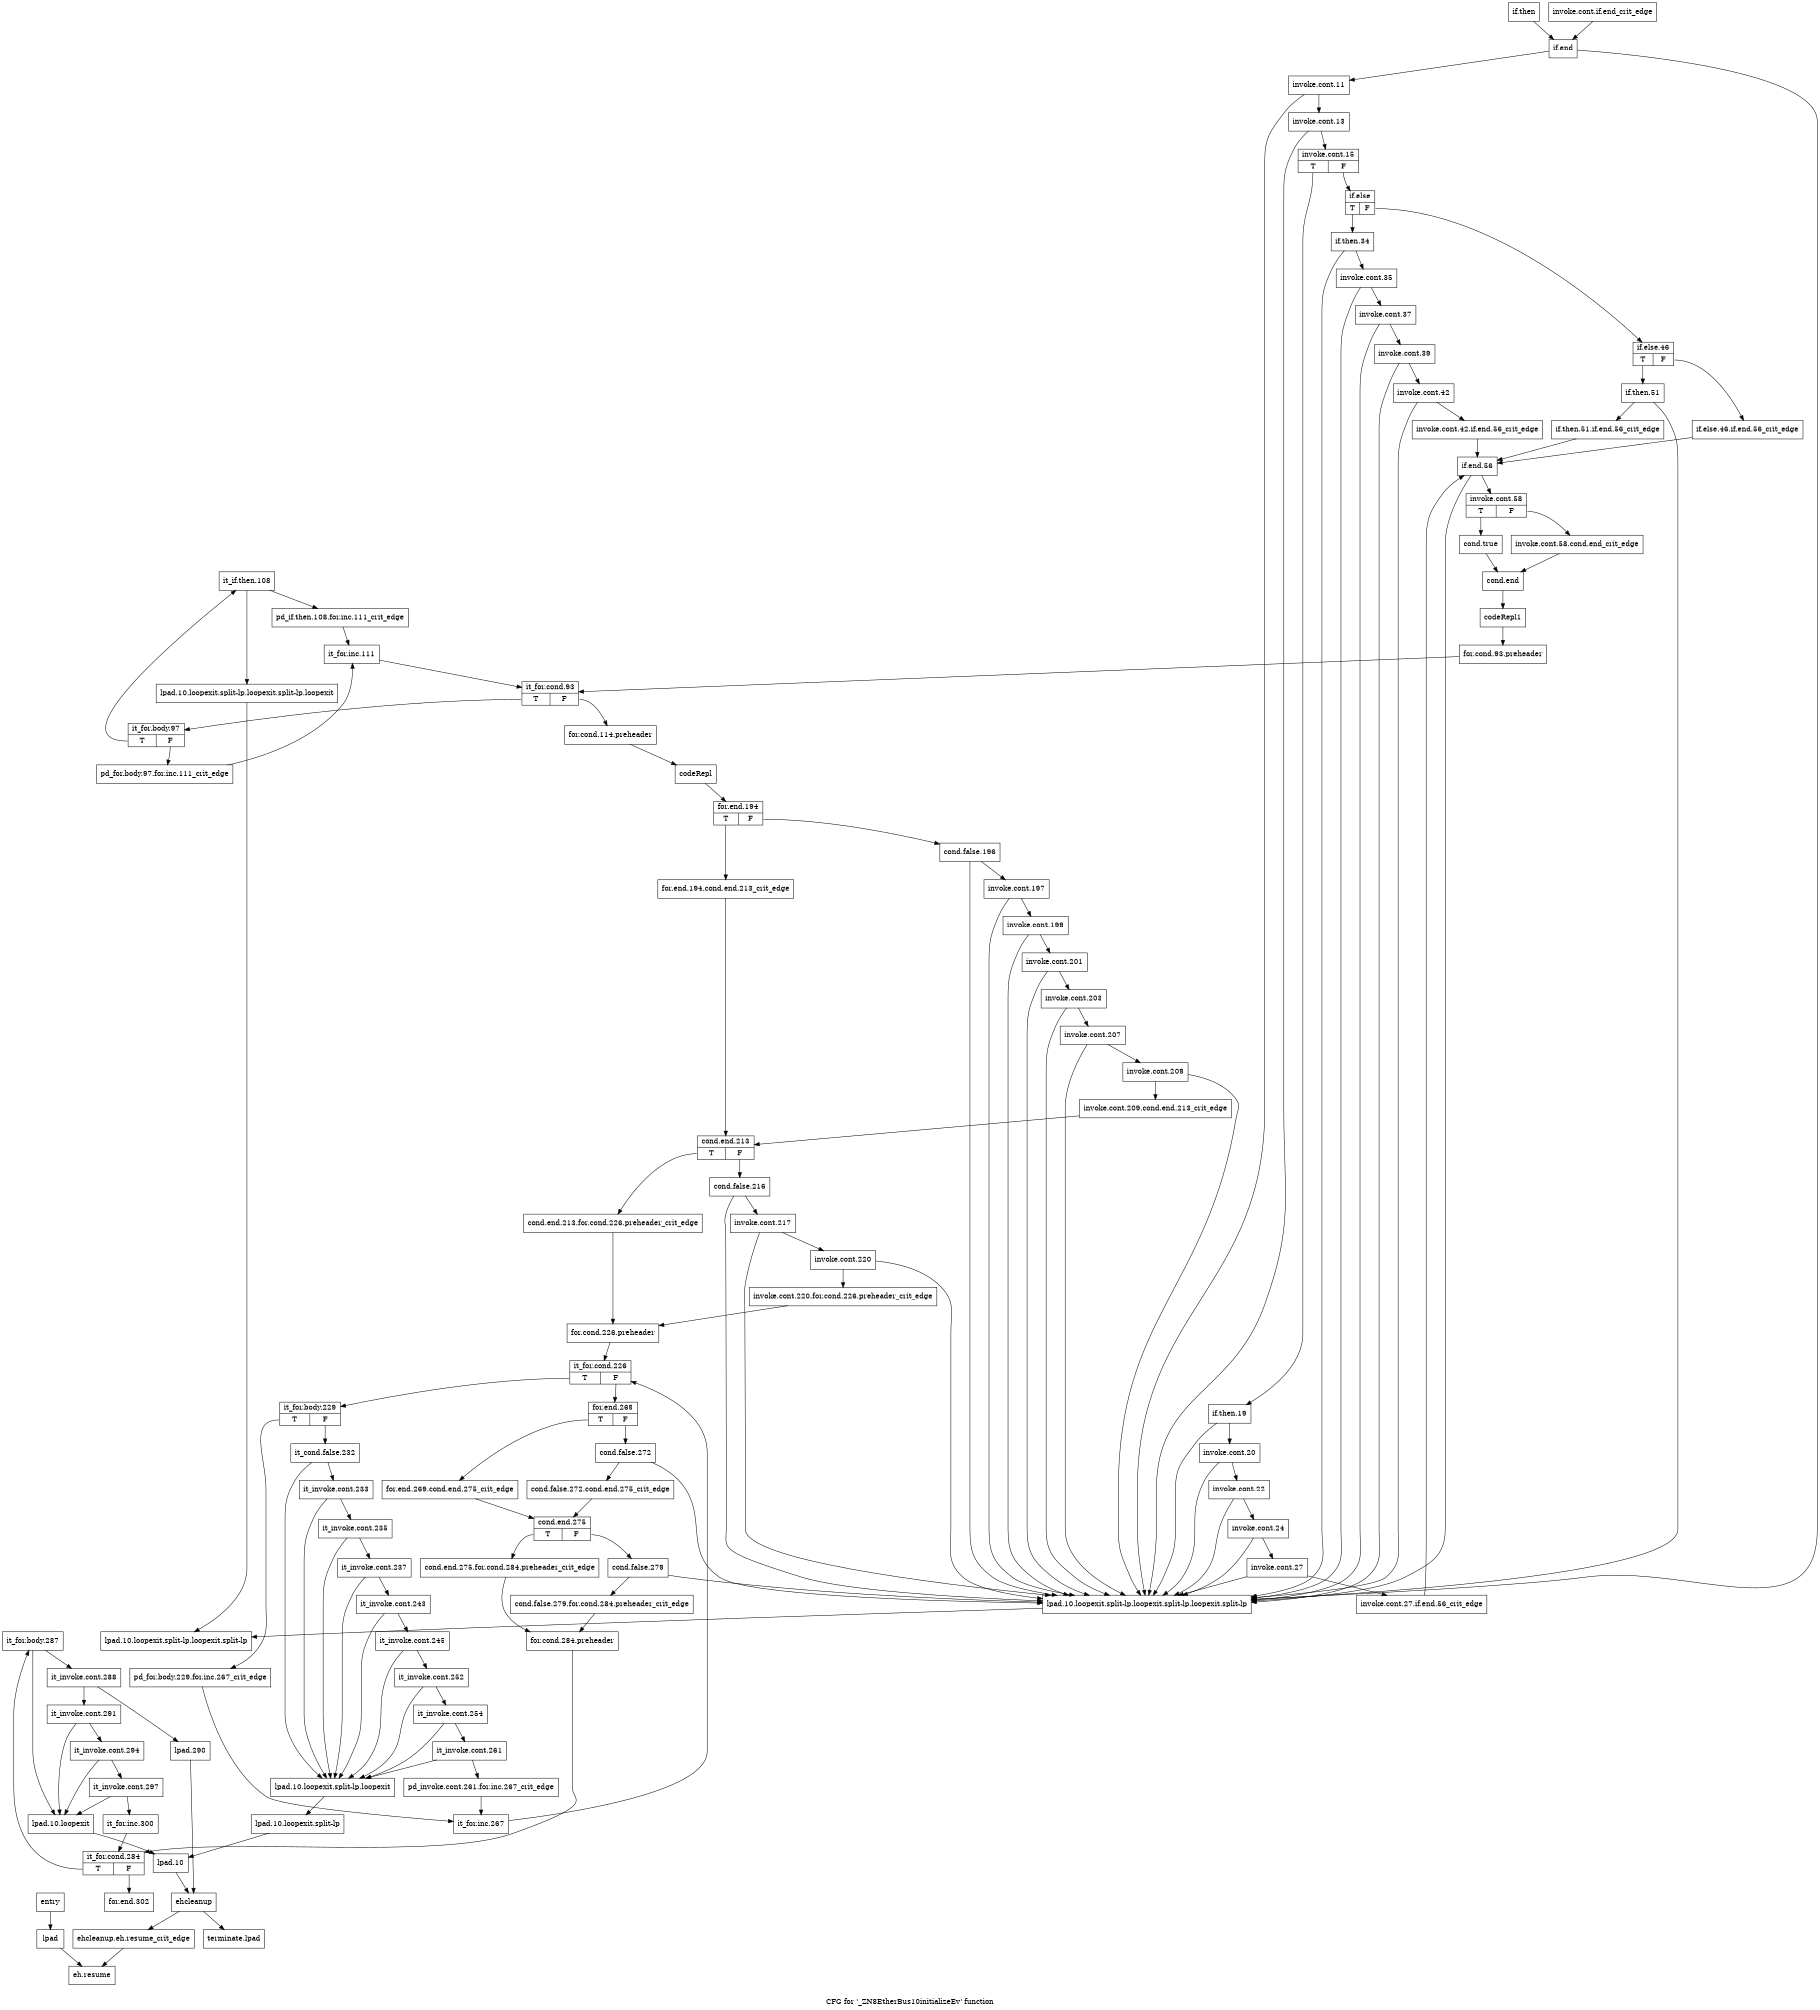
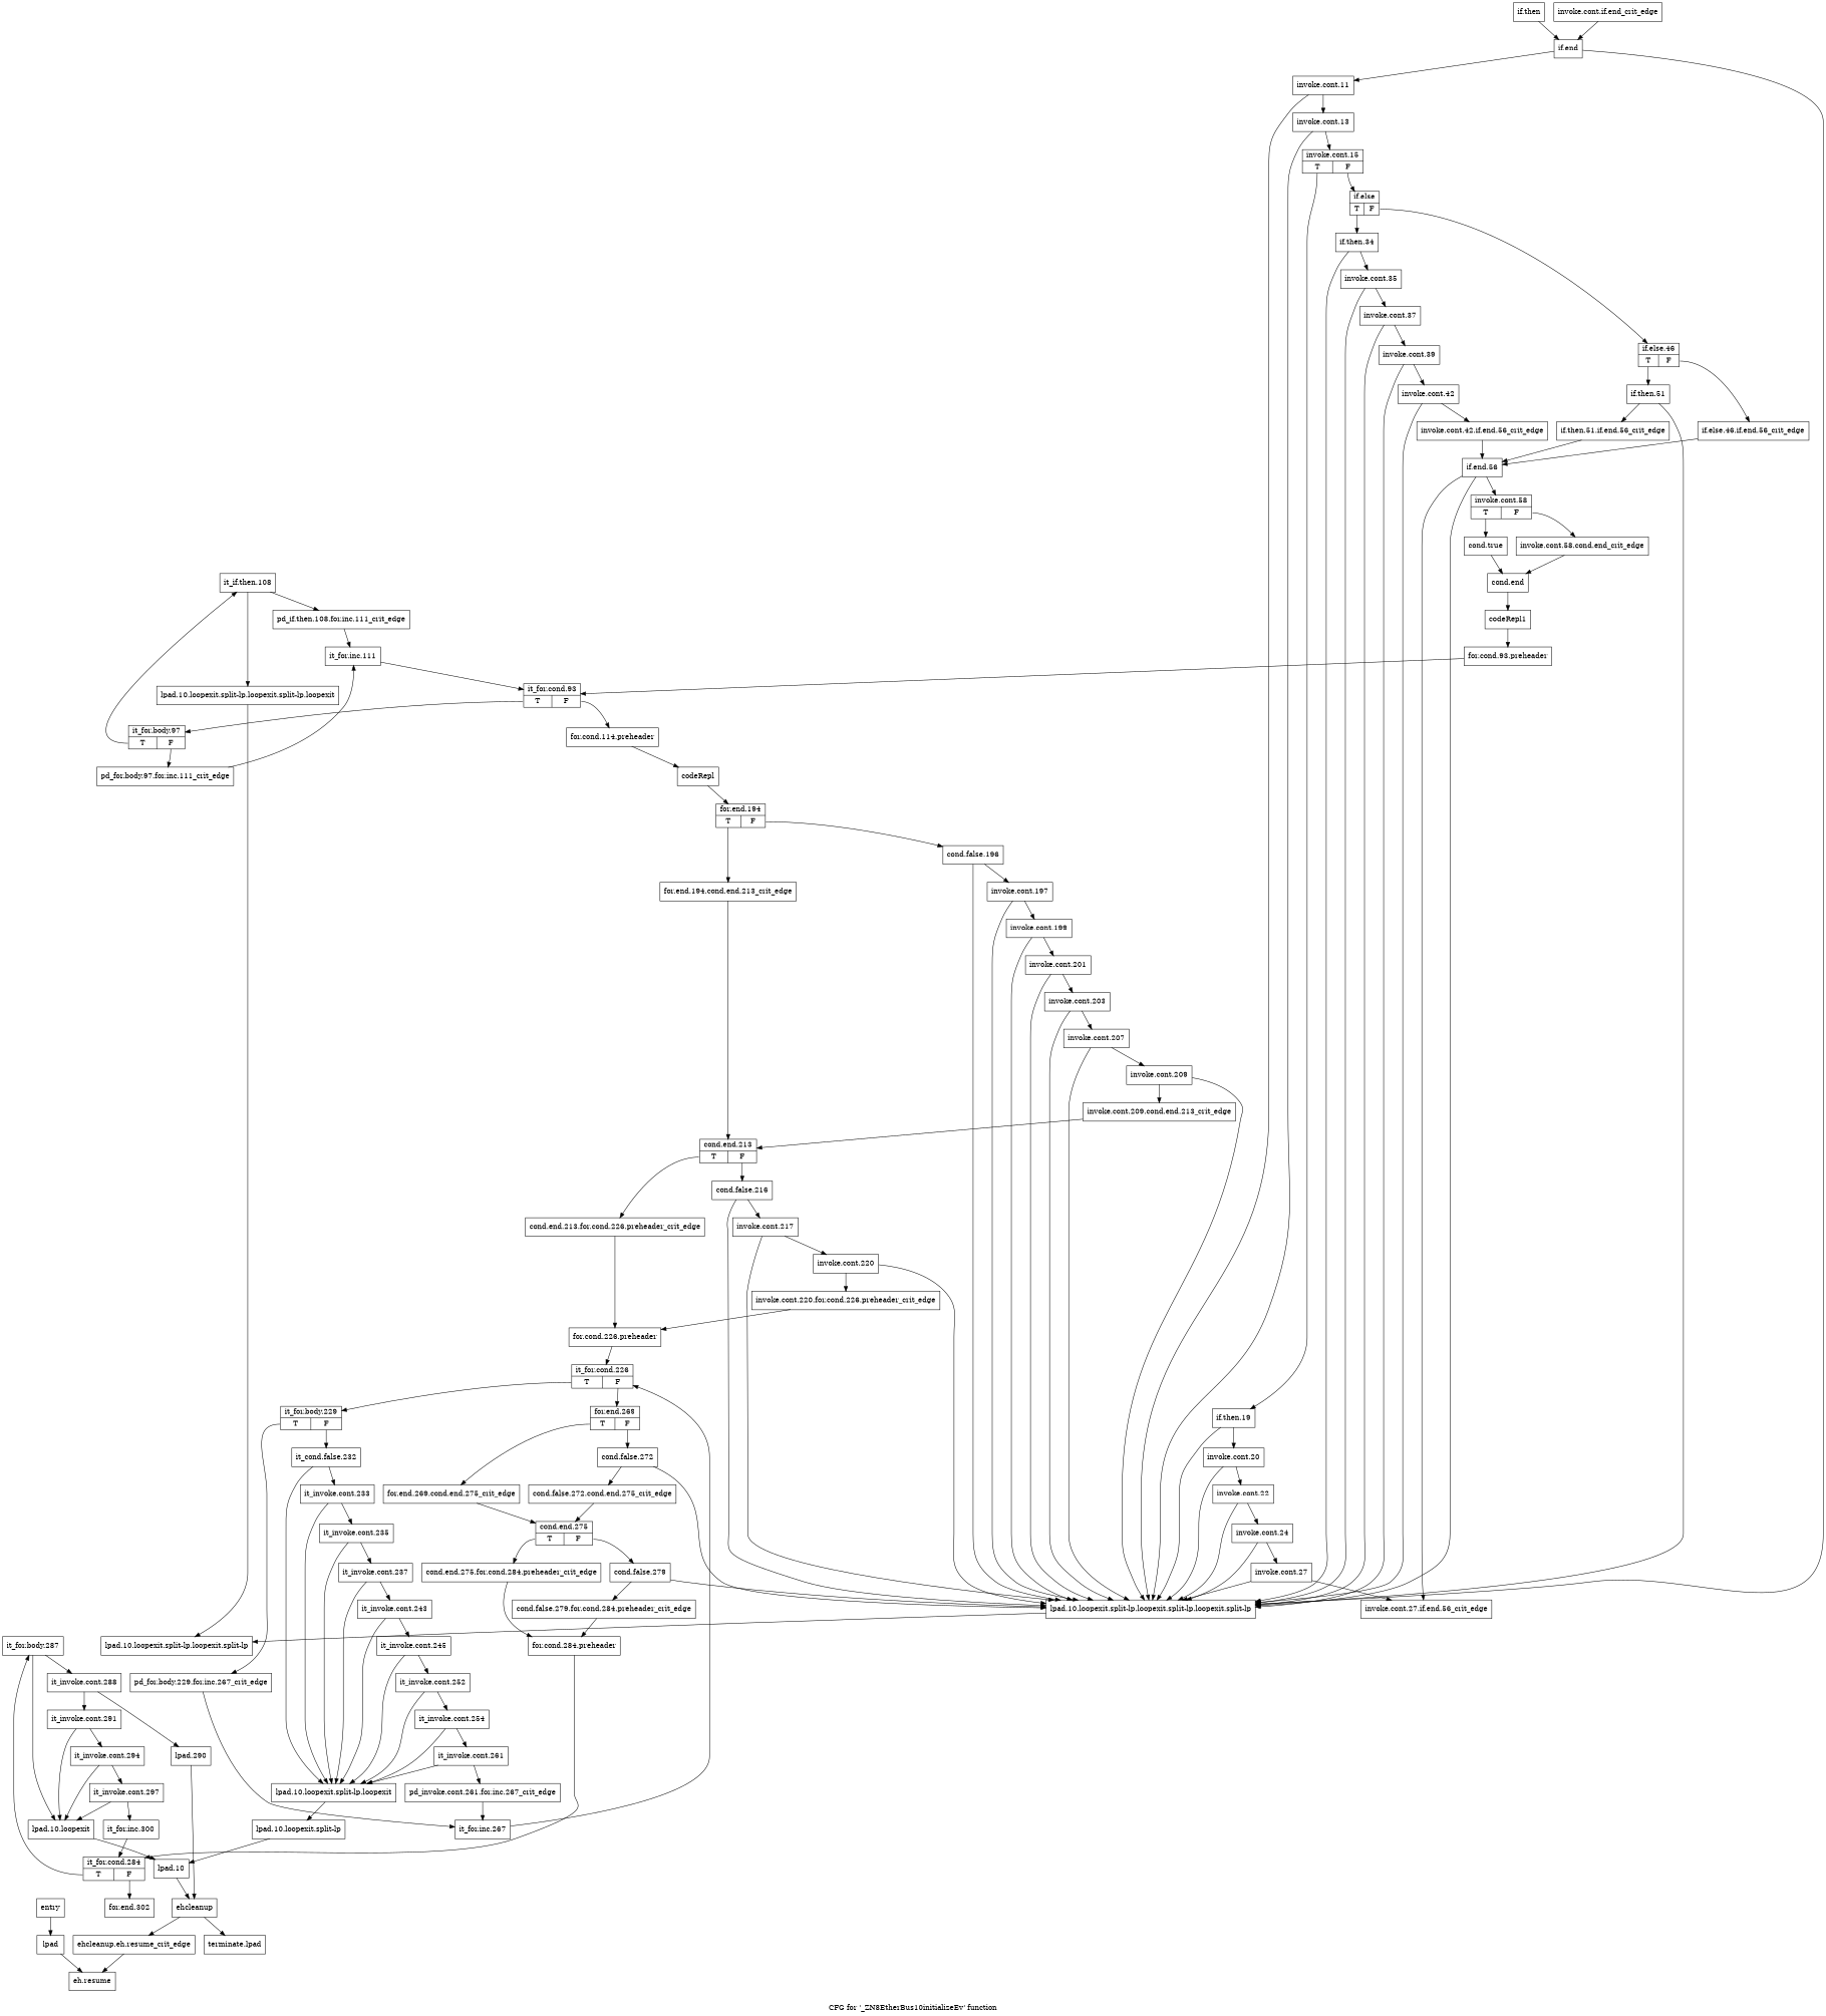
  digraph {
    fontname="DejaVu Serif"
    label="CFG for '_ZN8EtherBus10initializeEv' function"
    node [fontname="DejaVu Serif" shape=record]
    edge [fontname="DejaVu Serif"]
    n1 [label="{entry}"]
    n2 [label="{lpad}"]
    n3 [label="{eh.resume}"]
    n4 [label="{if.then}"]
    n5 [label="{if.end}"]
    n6 [label="{invoke.cont.if.end_crit_edge}"]
    n7 [label="{invoke.cont.11}"]
    n8 [label="{lpad.10.loopexit.split-lp.loopexit.split-lp.loopexit.split-lp}"]
    n9 [label="{invoke.cont.13}"]
    n10 [label="{lpad.10.loopexit.split-lp.loopexit.split-lp}"]
    n11 [label="{invoke.cont.15|{<s0>T|<s1>F}}"]
    n12 [label="{if.then.19}"]
    n13 [label="{if.else|{<s0>T|<s1>F}}"]
    n14 [label="{invoke.cont.20}"]
    n15 [label="{if.then.34}"]
    n16 [label="{if.else.46|{<s0>T|<s1>F}}"]
    n17 [label="{invoke.cont.22}"]
    n18 [label="{invoke.cont.35}"]
    n19 [label="{if.then.51}"]
    n20 [label="{if.else.46.if.end.56_crit_edge}"]
    n21 [label="{invoke.cont.24}"]
    n22 [label="{invoke.cont.27}"]
    n23 [label="{invoke.cont.27.if.end.56_crit_edge}"]
    n24 [label="{if.end.56}"]
    n25 [label="{invoke.cont.58|{<s0>T|<s1>F}}"]
    n26 [label="{cond.true}"]
    n27 [label="{invoke.cont.58.cond.end_crit_edge}"]
    n28 [label="{lpad.10.loopexit}"]
    n29 [label="{lpad.10}"]
    n30 [label="{ehcleanup}"]
    n31 [label="{ehcleanup.eh.resume_crit_edge}"]
    n32 [label="{terminate.lpad}"]
    n33 [label="{lpad.10.loopexit.split-lp.loopexit}"]
    n34 [label="{lpad.10.loopexit.split-lp}"]
    n35 [label="{lpad.10.loopexit.split-lp.loopexit.split-lp.loopexit}"]
    n36 [label="{invoke.cont.37}"]
    n37 [label="{if.then.51.if.end.56_crit_edge}"]
    n38 [label="{invoke.cont.39}"]
    n39 [label="{invoke.cont.42}"]
    n40 [label="{invoke.cont.42.if.end.56_crit_edge}"]
    n41 [label="{cond.end}"]
    n42 [label="{codeRepl1}"]
    n43 [label="{for.cond.93.preheader}"]
    n44 [label="{it_for.cond.93|{<s0>T|<s1>F}}"]
    n45 [label="{it_for.body.97|{<s0>T|<s1>F}}"]
    n46 [label="{for.cond.114.preheader}"]
    n47 [label="{it_if.then.108}"]
    n48 [label="{pd_for.body.97.for.inc.111_crit_edge}"]
    n49 [label="{codeRepl}"]
    n50 [label="{pd_if.then.108.for.inc.111_crit_edge}"]
    n51 [label="{it_for.inc.111}"]
    n52 [label="{for.end.194|{<s0>T|<s1>F}}"]
    n53 [label="{for.end.194.cond.end.213_crit_edge}"]
    n54 [label="{cond.false.196}"]
    n55 [label="{cond.end.213|{<s0>T|<s1>F}}"]
    n56 [label="{invoke.cont.197}"]
    n57 [label="{cond.end.213.for.cond.226.preheader_crit_edge}"]
    n58 [label="{cond.false.216}"]
    n59 [label="{invoke.cont.199}"]
    n60 [label="{for.cond.226.preheader}"]
    n61 [label="{invoke.cont.217}"]
    n62 [label="{invoke.cont.201}"]
    n63 [label="{invoke.cont.203}"]
    n64 [label="{invoke.cont.207}"]
    n65 [label="{invoke.cont.209}"]
    n66 [label="{invoke.cont.209.cond.end.213_crit_edge}"]
    n67 [label="{it_for.cond.226|{<s0>T|<s1>F}}"]
    n68 [label="{invoke.cont.220}"]
    n69 [label="{it_for.body.229|{<s0>T|<s1>F}}"]
    n70 [label="{for.end.269|{<s0>T|<s1>F}}"]
    n71 [label="{invoke.cont.220.for.cond.226.preheader_crit_edge}"]
    n72 [label="{pd_for.body.229.for.inc.267_crit_edge}"]
    n73 [label="{it_cond.false.232}"]
    n74 [label="{for.end.269.cond.end.275_crit_edge}"]
    n75 [label="{cond.false.272}"]
    n76 [label="{it_for.inc.267}"]
    n77 [label="{it_invoke.cont.233}"]
    n78 [label="{cond.end.275|{<s0>T|<s1>F}}"]
    n79 [label="{cond.false.272.cond.end.275_crit_edge}"]
    n80 [label="{it_invoke.cont.235}"]
    n81 [label="{it_invoke.cont.237}"]
    n82 [label="{it_invoke.cont.243}"]
    n83 [label="{it_invoke.cont.245}"]
    n84 [label="{it_invoke.cont.252}"]
    n85 [label="{it_invoke.cont.254}"]
    n86 [label="{it_invoke.cont.261}"]
    n87 [label="{pd_invoke.cont.261.for.inc.267_crit_edge}"]
    n88 [label="{cond.end.275.for.cond.284.preheader_crit_edge}"]
    n89 [label="{cond.false.279}"]
    n90 [label="{for.cond.284.preheader}"]
    n91 [label="{cond.false.279.for.cond.284.preheader_crit_edge}"]
    n92 [label="{it_for.cond.284|{<s0>T|<s1>F}}"]
    n93 [label="{it_for.body.287}"]
    n94 [label="{for.end.302}"]
    n95 [label="{it_invoke.cont.288}"]
    n96 [label="{it_invoke.cont.291}"]
    n97 [label="{lpad.290}"]
    n98 [label="{it_invoke.cont.294}"]
    n99 [label="{it_invoke.cont.297}"]
    n100 [label="{it_for.inc.300}"]
    n1 -> n2
    n2 -> n3
    n4 -> n5
    n5 -> n7
    n5 -> n8
    n6 -> n5
    n7 -> n8
    n7 -> n9
    n8 -> n10
    n9 -> n8
    n9 -> n11
    n11 -> n12 [tailport=s0]
    n11 -> n13 [tailport=s1]
    n12 -> n8
    n12 -> n14
    n13 -> n15 [tailport=s0]
    n13 -> n16 [tailport=s1]
    n14 -> n8
    n14 -> n17
    n15 -> n8
    n15 -> n18
    n16 -> n19 [tailport=s0]
    n16 -> n20 [tailport=s1]
    n17 -> n8
    n17 -> n21
    n18 -> n8
    n18 -> n36
    n19 -> n8
    n19 -> n37
    n20 -> n24
    n21 -> n8
    n21 -> n22
    n22 -> n8
    n22 -> n23
-   n23 -> n24
+   n24 -> n23
    n24 -> n8
    n24 -> n25
    n25 -> n26 [tailport=s0]
    n25 -> n27 [tailport=s1]
    n26 -> n41
    n27 -> n41
    n28 -> n29
    n29 -> n30
    n30 -> n31
    n30 -> n32
    n31 -> n3
    n33 -> n34
    n34 -> n29
    n35 -> n10
    n36 -> n8
    n36 -> n38
    n37 -> n24
    n38 -> n8
    n38 -> n39
    n39 -> n8
    n39 -> n40
    n40 -> n24
    n41 -> n42
    n42 -> n43
    n43 -> n44
    n44 -> n45 [tailport=s0]
    n44 -> n46 [tailport=s1]
    n45 -> n47 [tailport=s0]
    n45 -> n48 [tailport=s1]
    n46 -> n49
    n47 -> n35
    n47 -> n50
    n48 -> n51
    n49 -> n52
    n50 -> n51
    n51 -> n44
    n52 -> n53 [tailport=s0]
    n52 -> n54 [tailport=s1]
    n53 -> n55
    n54 -> n8
    n54 -> n56
    n55 -> n57 [tailport=s0]
    n55 -> n58 [tailport=s1]
    n56 -> n8
    n56 -> n59
    n57 -> n60
    n58 -> n8
    n58 -> n61
    n59 -> n8
    n59 -> n62
    n60 -> n67
    n61 -> n8
    n61 -> n68
    n62 -> n8
    n62 -> n63
    n63 -> n8
    n63 -> n64
    n64 -> n8
    n64 -> n65
    n65 -> n8
    n65 -> n66
    n66 -> n55
    n67 -> n69 [tailport=s0]
    n67 -> n70 [tailport=s1]
    n68 -> n8
    n68 -> n71
    n69 -> n72 [tailport=s0]
    n69 -> n73 [tailport=s1]
    n70 -> n74 [tailport=s0]
    n70 -> n75 [tailport=s1]
    n71 -> n60
    n72 -> n76
    n73 -> n33
    n73 -> n77
    n74 -> n78
    n75 -> n8
    n75 -> n79
    n76 -> n67
    n77 -> n33
    n77 -> n80
    n78 -> n88 [tailport=s0]
    n78 -> n89 [tailport=s1]
    n79 -> n78
    n80 -> n33
    n80 -> n81
    n81 -> n33
    n81 -> n82
    n82 -> n33
    n82 -> n83
    n83 -> n33
    n83 -> n84
    n84 -> n33
    n84 -> n85
    n85 -> n33
    n85 -> n86
    n86 -> n33
    n86 -> n87
    n87 -> n76
    n88 -> n90
    n89 -> n8
    n89 -> n91
    n90 -> n92
    n91 -> n90
    n92 -> n93 [tailport=s0]
    n92 -> n94 [tailport=s1]
    n93 -> n28
    n93 -> n95
    n95 -> n96
    n95 -> n97
    n96 -> n28
    n96 -> n98
    n97 -> n30
    n98 -> n28
    n98 -> n99
    n99 -> n28
    n99 -> n100
    n100 -> n92
  }
